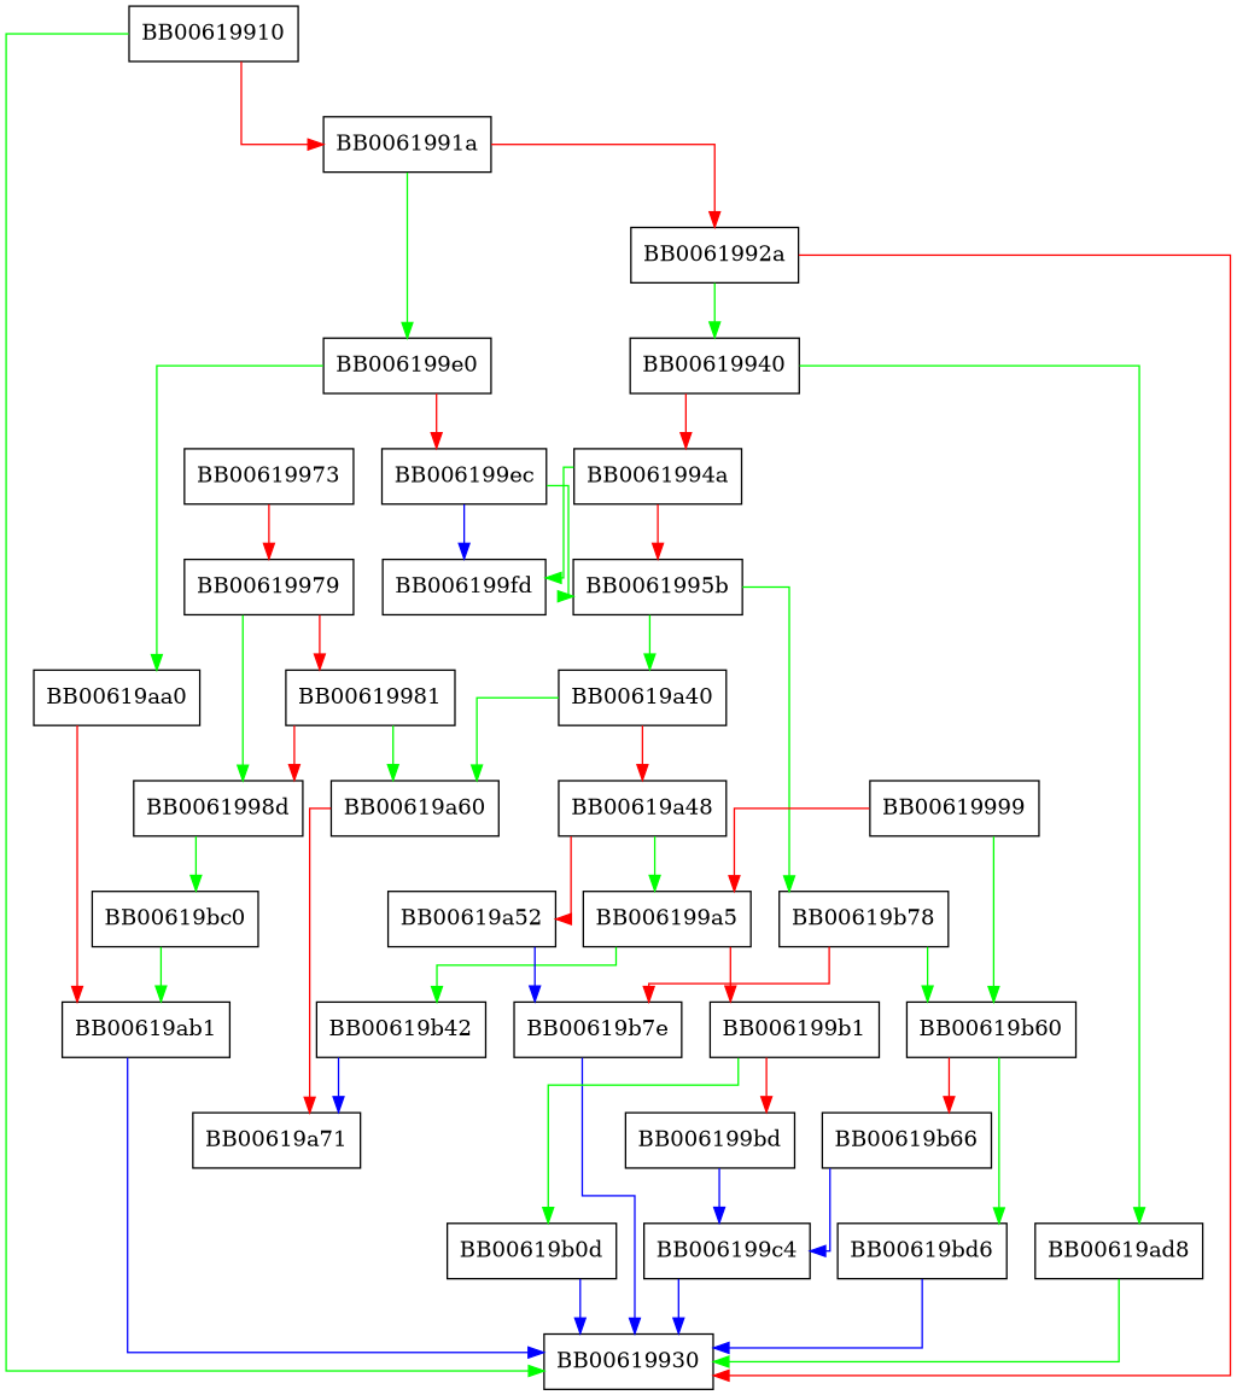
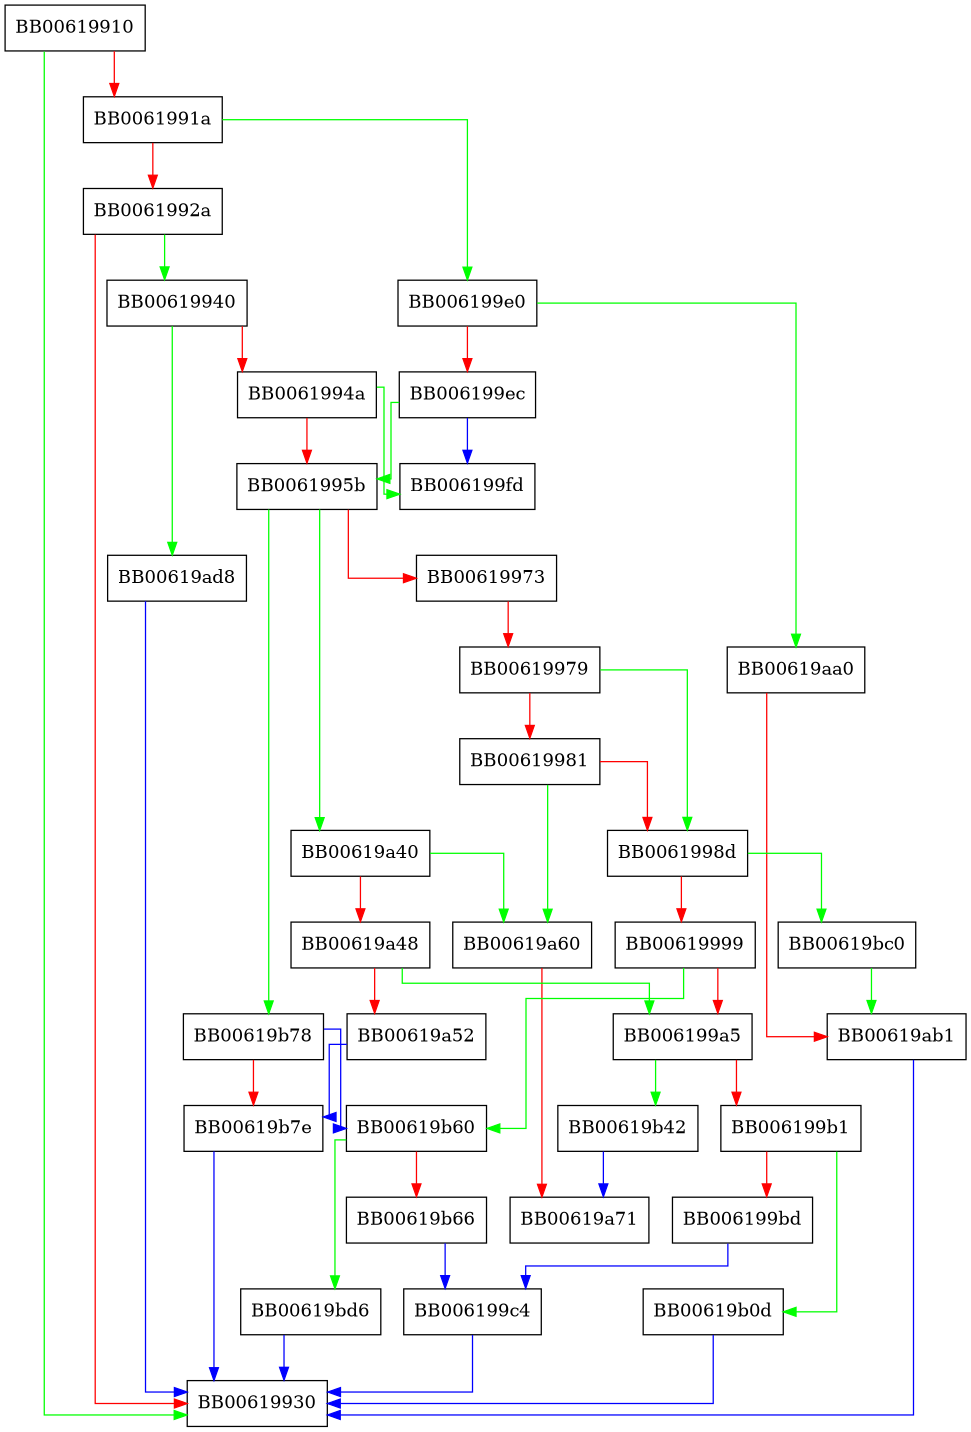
  digraph {
    splines=ortho
    node [shape=box]
    edge [color=green]
    BB00619910
    BB00619930
    BB0061991a
    BB006199e0
    BB0061992a
    BB00619aa0
    BB006199ec
    BB00619940
    BB00619ab1
    BB006199fd
    BB0061995b
    BB00619ad8
    BB0061994a
    BB00619b78
    BB00619973
    BB00619a40
    BB00619b60
    BB00619b7e
    BB00619979
    BB00619bd6
    BB00619b66
    BB00619a60
    BB00619a48
    BB0061998d
    BB00619981
    BB00619a71
    BB006199a5
    BB00619a52
    BB00619bc0
    BB00619999
    BB00619b42
    BB006199b1
    BB006199c4
    BB00619b0d
    BB006199bd
    BB00619910 -> BB00619930
    BB00619910 -> BB0061991a [color=red]
    BB0061991a -> BB006199e0
    BB0061991a -> BB0061992a [color=red]
    BB006199e0 -> BB00619aa0
    BB006199e0 -> BB006199ec [color=red]
    BB0061992a -> BB00619930 [color=red]
    BB0061992a -> BB00619940
    BB00619aa0 -> BB00619ab1 [color=red]
    BB006199ec -> BB006199fd [color=blue]
    BB006199ec -> BB0061995b
    BB00619940 -> BB00619ad8
    BB00619940 -> BB0061994a [color=red]
    BB00619ab1 -> BB00619930 [color=blue]
    BB0061995b -> BB00619b78
+   BB0061995b -> BB00619973 [color=red]
    BB0061995b -> BB00619a40
-   BB00619ad8 -> BB00619930
+   BB00619ad8 -> BB00619930 [color=blue]
    BB0061994a -> BB006199fd
    BB0061994a -> BB0061995b [color=red]
-   BB00619b78 -> BB00619b60
+   BB00619b78 -> BB00619b60 [color=blue]
    BB00619b78 -> BB00619b7e [color=red]
    BB00619973 -> BB00619979 [color=red]
    BB00619a40 -> BB00619a60
    BB00619a40 -> BB00619a48 [color=red]
    BB00619b60 -> BB00619bd6
    BB00619b60 -> BB00619b66 [color=red]
    BB00619b7e -> BB00619930 [color=blue]
    BB00619979 -> BB0061998d
    BB00619979 -> BB00619981 [color=red]
    BB00619bd6 -> BB00619930 [color=blue]
    BB00619b66 -> BB006199c4 [color=blue]
    BB00619a60 -> BB00619a71 [color=red]
    BB00619a48 -> BB006199a5
    BB00619a48 -> BB00619a52 [color=red]
    BB0061998d -> BB00619bc0
+   BB0061998d -> BB00619999 [color=red]
    BB00619981 -> BB00619a60
    BB00619981 -> BB0061998d [color=red]
    BB006199a5 -> BB00619b42
    BB006199a5 -> BB006199b1 [color=red]
    BB00619a52 -> BB00619b7e [color=blue]
    BB00619bc0 -> BB00619ab1
    BB00619999 -> BB00619b60
    BB00619999 -> BB006199a5 [color=red]
    BB00619b42 -> BB00619a71 [color=blue]
    BB006199b1 -> BB00619b0d
    BB006199b1 -> BB006199bd [color=red]
    BB006199c4 -> BB00619930 [color=blue]
    BB00619b0d -> BB00619930 [color=blue]
    BB006199bd -> BB006199c4 [color=blue]
  }
